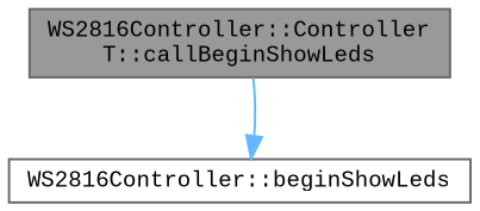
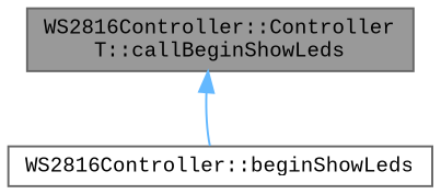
  digraph {
    rankdir=TB
    fontname="Liberation Mono"
    node [fontname="Liberation Mono" fontsize=10 shape=box style=filled]
    n1 [color=gray40 fillcolor=grey60 fontcolor=black height=0.2 label="WS2816Controller::Controller\lT::callBeginShowLeds" width=0.4]
    n2 [color=grey40 fillcolor=white height=0.2 label="WS2816Controller::beginShowLeds" width=0.4]
-   n2 -> n1 [color=steelblue1 dir=back fontname="Liberation Mono" fontsize=10 labelfontname=Helvetica labelfontsize=10 style=solid]
+   n1 -> n2 [color=steelblue1 dir=back fontname="Liberation Mono" fontsize=10 labelfontname=Helvetica labelfontsize=10 style=solid]
  }
